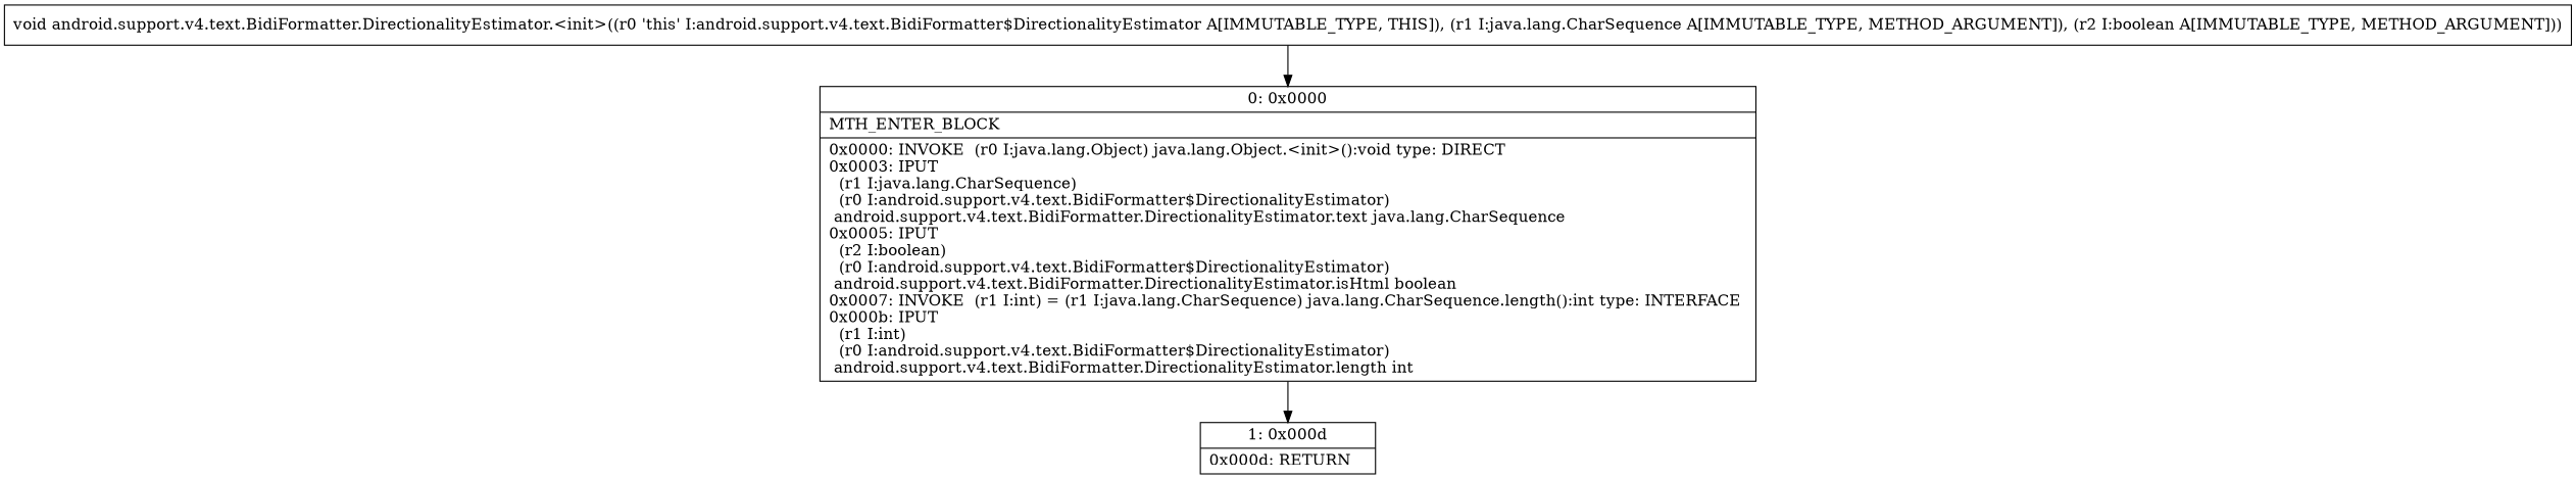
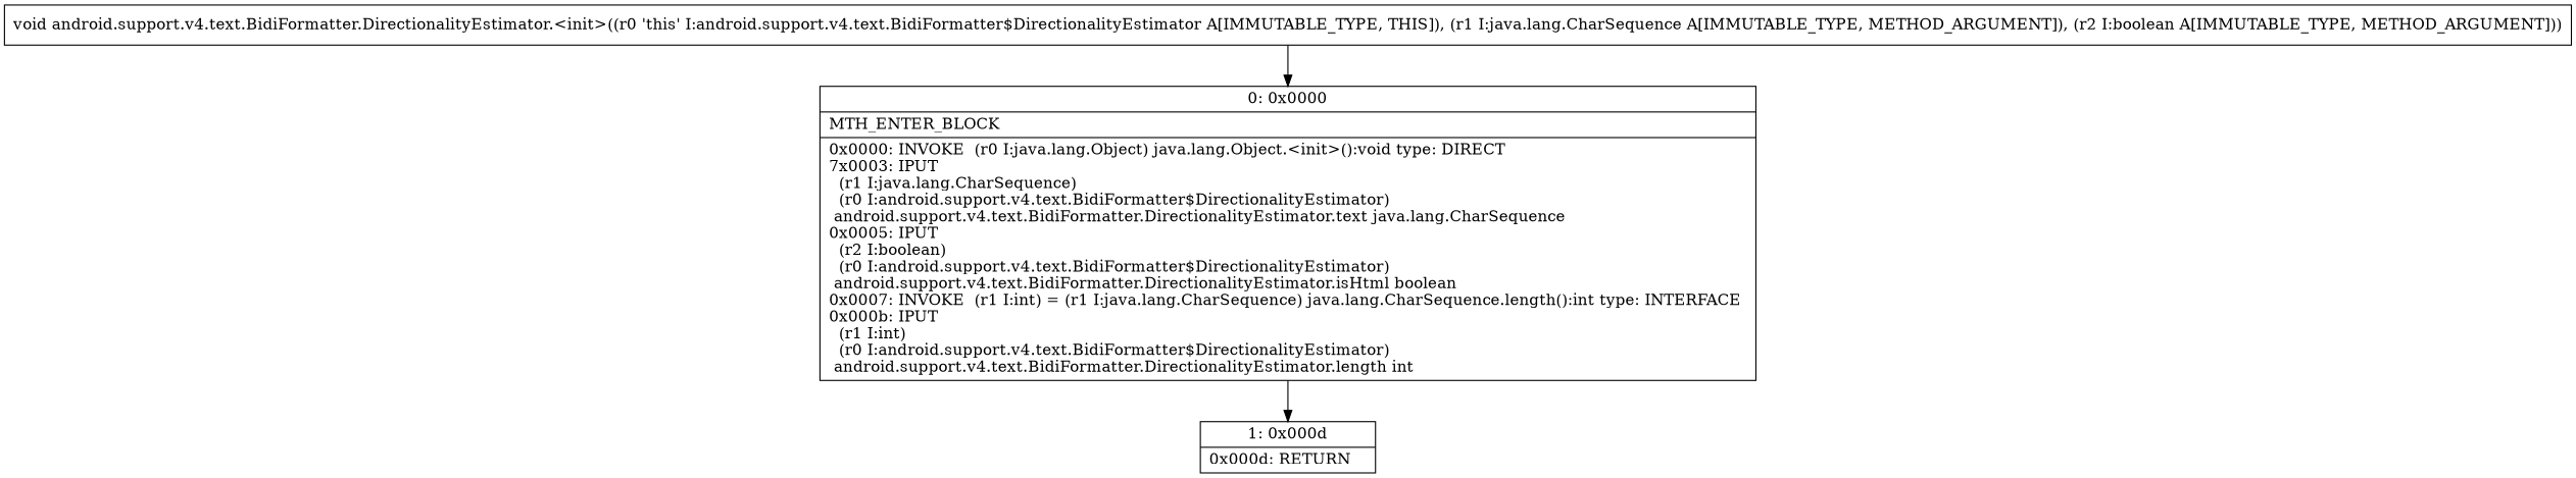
  digraph {
    node [shape=record]
-   n1 [label="{0\:\ 0x0000|MTH_ENTER_BLOCK\l|0x0000: INVOKE  (r0 I:java.lang.Object) java.lang.Object.\<init\>():void type: DIRECT \l0x0003: IPUT  \l  (r1 I:java.lang.CharSequence)\l  (r0 I:android.support.v4.text.BidiFormatter$DirectionalityEstimator)\l android.support.v4.text.BidiFormatter.DirectionalityEstimator.text java.lang.CharSequence \l0x0005: IPUT  \l  (r2 I:boolean)\l  (r0 I:android.support.v4.text.BidiFormatter$DirectionalityEstimator)\l android.support.v4.text.BidiFormatter.DirectionalityEstimator.isHtml boolean \l0x0007: INVOKE  (r1 I:int) = (r1 I:java.lang.CharSequence) java.lang.CharSequence.length():int type: INTERFACE \l0x000b: IPUT  \l  (r1 I:int)\l  (r0 I:android.support.v4.text.BidiFormatter$DirectionalityEstimator)\l android.support.v4.text.BidiFormatter.DirectionalityEstimator.length int \l}"]
+   n1 [label="{0\:\ 0x0000|MTH_ENTER_BLOCK\l|0x0000: INVOKE  (r0 I:java.lang.Object) java.lang.Object.\<init\>():void type: DIRECT \l7x0003: IPUT  \l  (r1 I:java.lang.CharSequence)\l  (r0 I:android.support.v4.text.BidiFormatter$DirectionalityEstimator)\l android.support.v4.text.BidiFormatter.DirectionalityEstimator.text java.lang.CharSequence \l0x0005: IPUT  \l  (r2 I:boolean)\l  (r0 I:android.support.v4.text.BidiFormatter$DirectionalityEstimator)\l android.support.v4.text.BidiFormatter.DirectionalityEstimator.isHtml boolean \l0x0007: INVOKE  (r1 I:int) = (r1 I:java.lang.CharSequence) java.lang.CharSequence.length():int type: INTERFACE \l0x000b: IPUT  \l  (r1 I:int)\l  (r0 I:android.support.v4.text.BidiFormatter$DirectionalityEstimator)\l android.support.v4.text.BidiFormatter.DirectionalityEstimator.length int \l}"]
    n2 [label="{1\:\ 0x000d|0x000d: RETURN   \l}"]
    n3 [label="{void android.support.v4.text.BidiFormatter.DirectionalityEstimator.\<init\>((r0 'this' I:android.support.v4.text.BidiFormatter$DirectionalityEstimator A[IMMUTABLE_TYPE, THIS]), (r1 I:java.lang.CharSequence A[IMMUTABLE_TYPE, METHOD_ARGUMENT]), (r2 I:boolean A[IMMUTABLE_TYPE, METHOD_ARGUMENT])) }"]
    n1 -> n2
    n3 -> n1
  }
